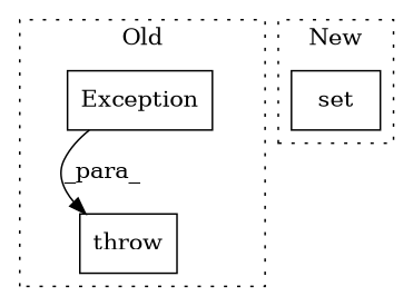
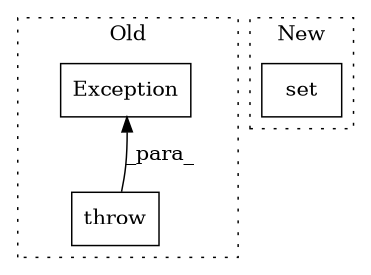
  digraph {
    node [a=32 shape=box]
    n1 [l="10,1" label=Exception s="14390,14444"]
    n2 [a=53 l=6 label=throw s=14384]
    n3 [l="4,1" label=set s="14066,14079"]
    subgraph cluster_1 {
      label=Old
      style=dotted
      n1
      n2
    }
    subgraph cluster_2 {
      label=New
      style=dotted
      n3
    }
-   n1 -> n2 [label=_para_]
+   n2 -> n1 [label=_para_]
  }
